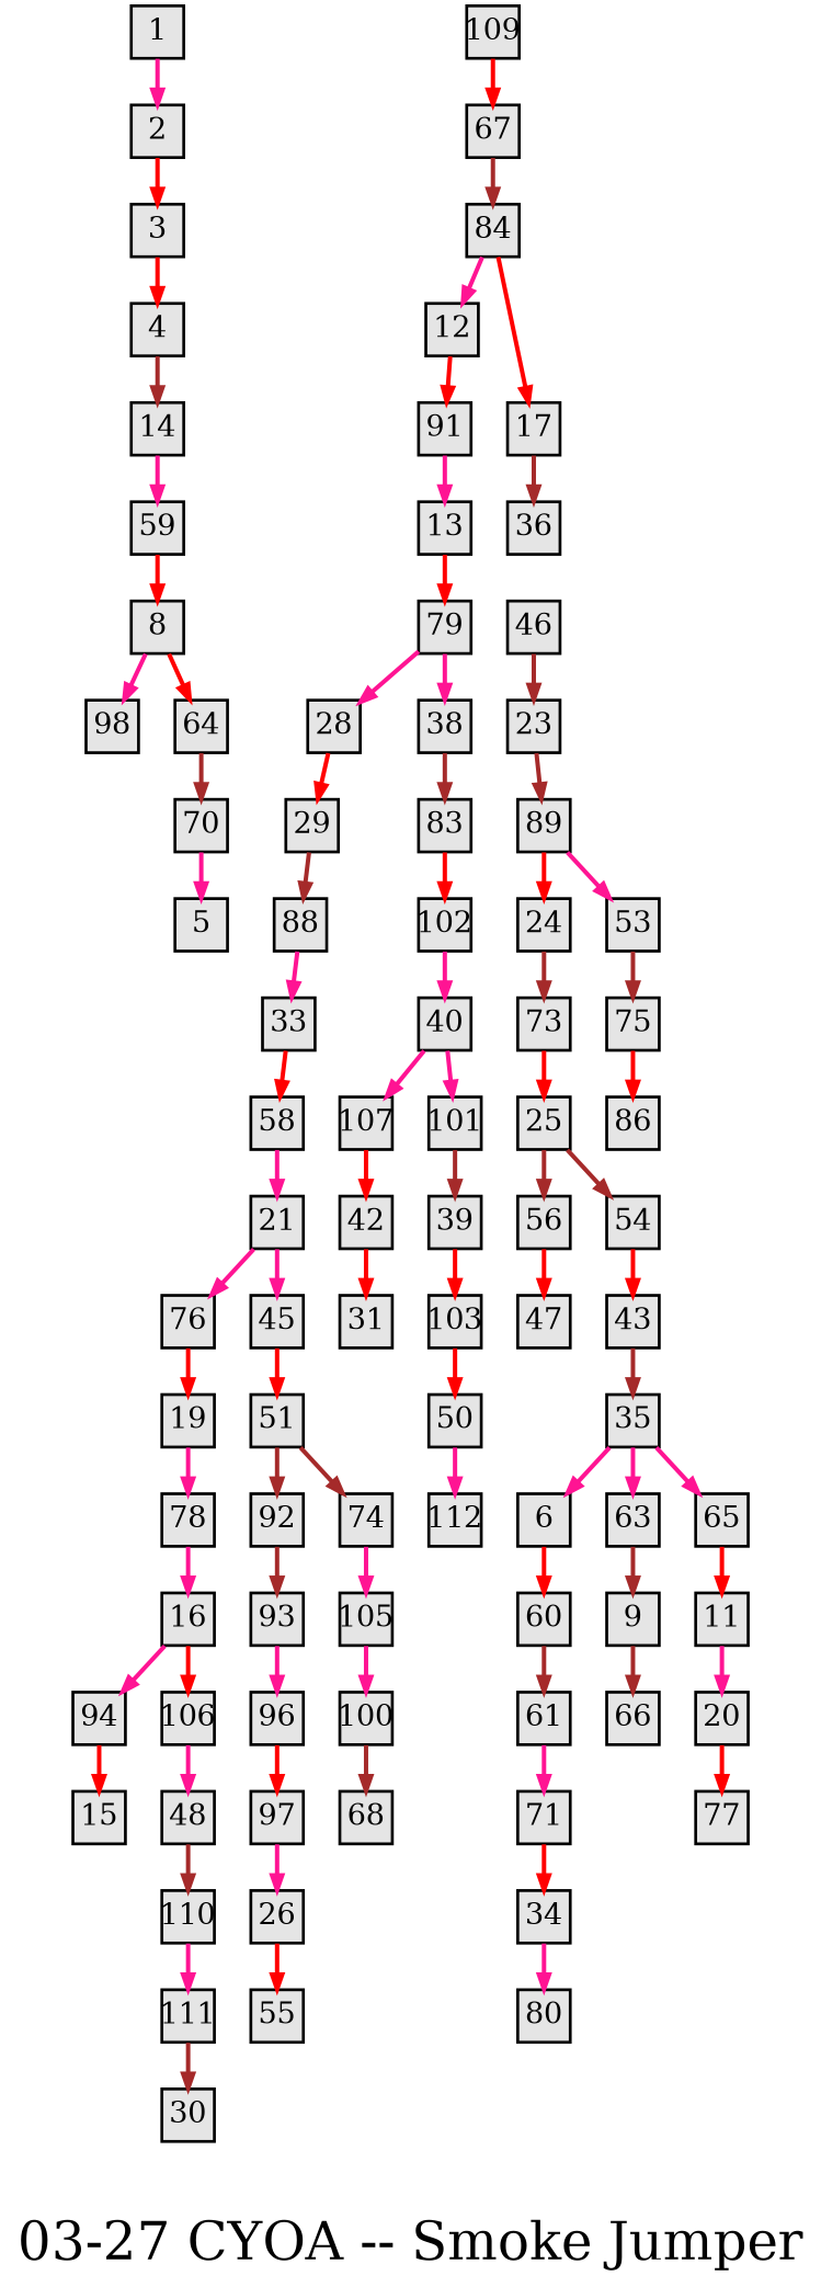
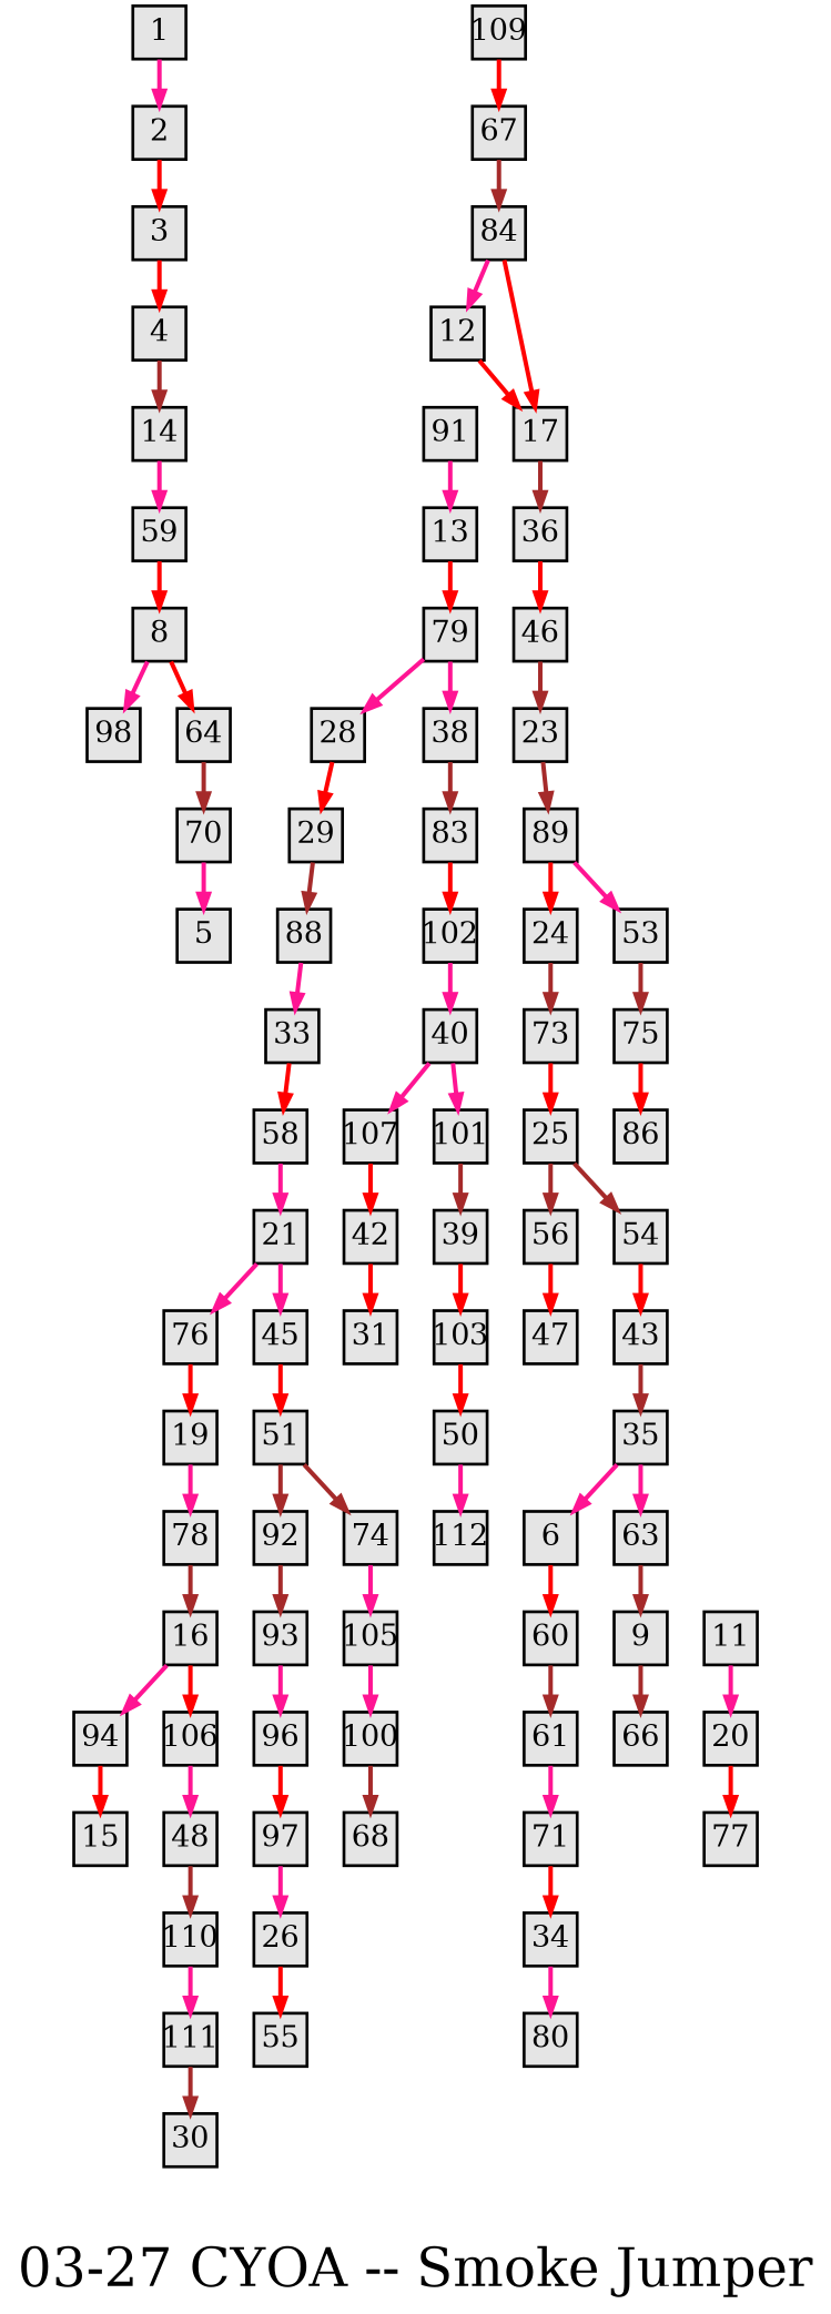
  digraph {
    fontsize=36
    label="03-27 CYOA -- Smoke Jumper"
    nodesep=0.35
    ordering=out
    rankdir=TB
    ranksep=0.45
    node [fillcolor=grey90 fixedsize=true fontsize=20 labelfloat=true margin="0,0" penwidth=2 regular=true shape=rect style=filled]
    edge [color=deeppink fontsize=12 labelfloat=true penwidth=3]
    1
    2
    3
    4
    14
    59
    8
    109
    67
    84
    6
    60
    61
    71
    98
    64
    70
    5
    9
    66
    11
    20
    77
    12
    91
    13
    79
    28
    38
    29
    83
    16
    94
    106
    n35 [label=15]
    48
    110
    17
    36
    46
    23
    19
    78
    21
    76
    45
    51
    92
    74
    89
    24
    53
    73
    75
    25
    56
    54
    47
    43
    35
    26
    55
    88
    33
    58
    34
    80
    63
-   65
    102
    40
    39
    103
    50
    112
    107
    101
    42
    31
    93
    105
    111
    30
    96
    100
    86
    68
    97
    1 -> 2
    2 -> 3 [color=red]
    3 -> 4 [color=red]
    4 -> 14 [color=brown]
    14 -> 59
    59 -> 8 [color=red]
    8 -> 98
    8 -> 64 [color=red]
    109 -> 67 [color=red]
    67 -> 84 [color=brown]
    84 -> 12
    84 -> 17 [color=red]
    6 -> 60 [color=red]
    60 -> 61 [color=brown]
    61 -> 71
    71 -> 34 [color=red]
    64 -> 70 [color=brown]
    70 -> 5
    9 -> 66 [color=brown]
    11 -> 20
    20 -> 77 [color=red]
-   12 -> 91 [color=red]
+   12 -> 17 [color=red]
    91 -> 13
    13 -> 79 [color=red]
    79 -> 28
    79 -> 38
    28 -> 29 [color=red]
    38 -> 83 [color=brown]
    29 -> 88 [color=brown]
    83 -> 102 [color=red]
    16 -> 94
    16 -> 106 [color=red]
    94 -> n35 [color=red]
    106 -> 48
    48 -> 110 [color=brown]
    110 -> 111
    17 -> 36 [color=brown]
+   36 -> 46 [color=red]
    46 -> 23 [color=brown]
    23 -> 89 [color=brown]
    19 -> 78
-   78 -> 16
+   78 -> 16 [color=brown]
    21 -> 76
    21 -> 45
    76 -> 19 [color=red]
    45 -> 51 [color=red]
    51 -> 92 [color=brown]
    51 -> 74 [color=brown]
    92 -> 93 [color=brown]
    74 -> 105
    89 -> 24 [color=red]
    89 -> 53
    24 -> 73 [color=brown]
    53 -> 75 [color=brown]
    73 -> 25 [color=red]
    75 -> 86 [color=red]
    25 -> 56 [color=brown]
    25 -> 54 [color=brown]
    56 -> 47 [color=red]
    54 -> 43 [color=red]
    43 -> 35 [color=brown]
    35 -> 6
    35 -> 63
-   35 -> 65
    26 -> 55 [color=red]
    88 -> 33
    33 -> 58 [color=red]
    58 -> 21
    34 -> 80
    63 -> 9 [color=brown]
-   65 -> 11 [color=red]
    102 -> 40
    40 -> 107
    40 -> 101
    39 -> 103 [color=red]
    103 -> 50 [color=red]
    50 -> 112
    107 -> 42 [color=red]
    101 -> 39 [color=brown]
    42 -> 31 [color=red]
    93 -> 96
    105 -> 100
    111 -> 30 [color=brown]
    96 -> 97 [color=red]
    100 -> 68 [color=brown]
    97 -> 26
  }
